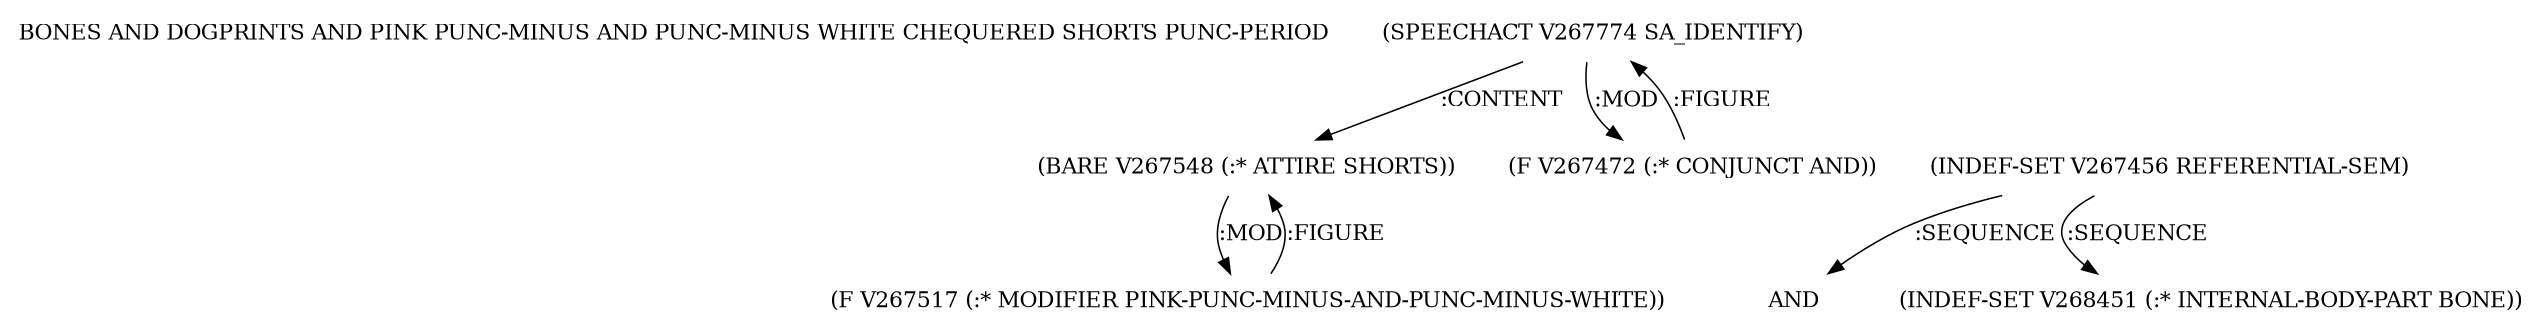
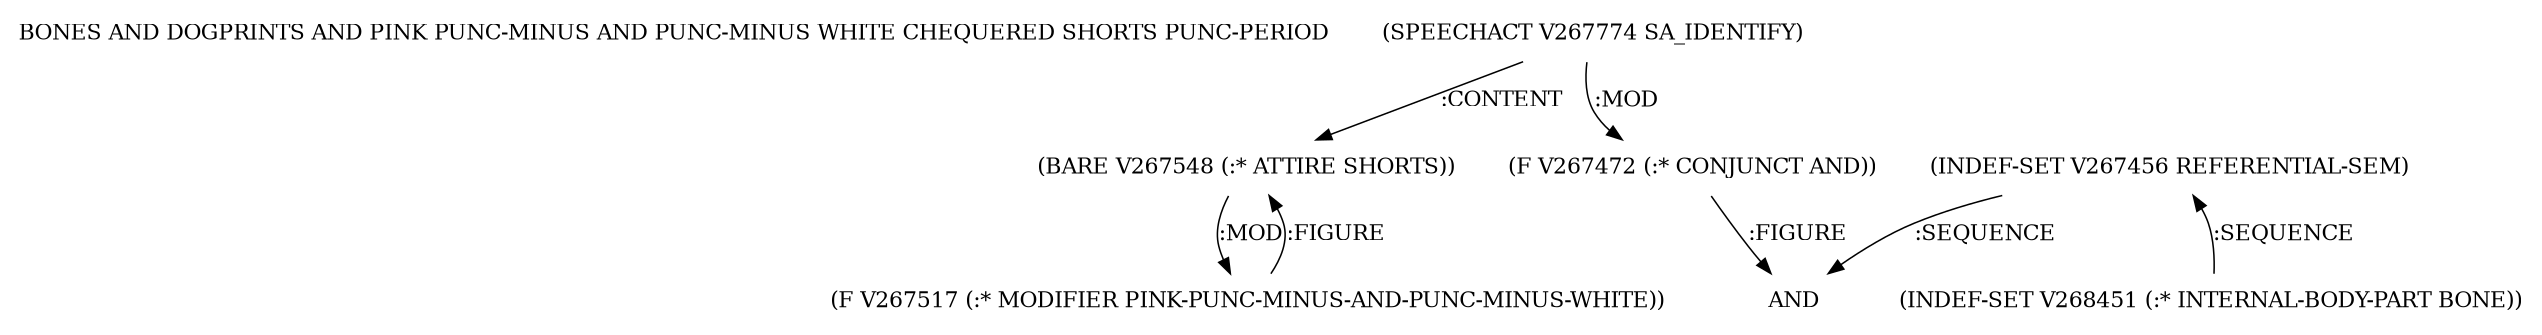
  digraph {
    node [shape=none]
    "BONES AND DOGPRINTS AND PINK PUNC-MINUS AND PUNC-MINUS WHITE CHEQUERED SHORTS PUNC-PERIOD"
    n2 [label="(SPEECHACT V267774 SA_IDENTIFY)"]
    n3 [label="(BARE V267548 (:* ATTIRE SHORTS))"]
    n4 [label="(F V267472 (:* CONJUNCT AND))"]
    n5 [label="(F V267517 (:* MODIFIER PINK-PUNC-MINUS-AND-PUNC-MINUS-WHITE))"]
    n6 [label="(INDEF-SET V267456 REFERENTIAL-SEM)"]
    n7 [label=AND]
    n8 [label="(INDEF-SET V268451 (:* INTERNAL-BODY-PART BONE))"]
    n2 -> n3 [label=":CONTENT"]
    n2 -> n4 [label=":MOD"]
    n3 -> n5 [label=":MOD"]
-   n4 -> n2 [label=":FIGURE"]
+   n4 -> n7 [label=":FIGURE"]
    n5 -> n3 [label=":FIGURE"]
    n6 -> n7 [label=":SEQUENCE"]
-   n6 -> n8 [label=":SEQUENCE"]
+   n8 -> n6 [label=":SEQUENCE"]
  }
